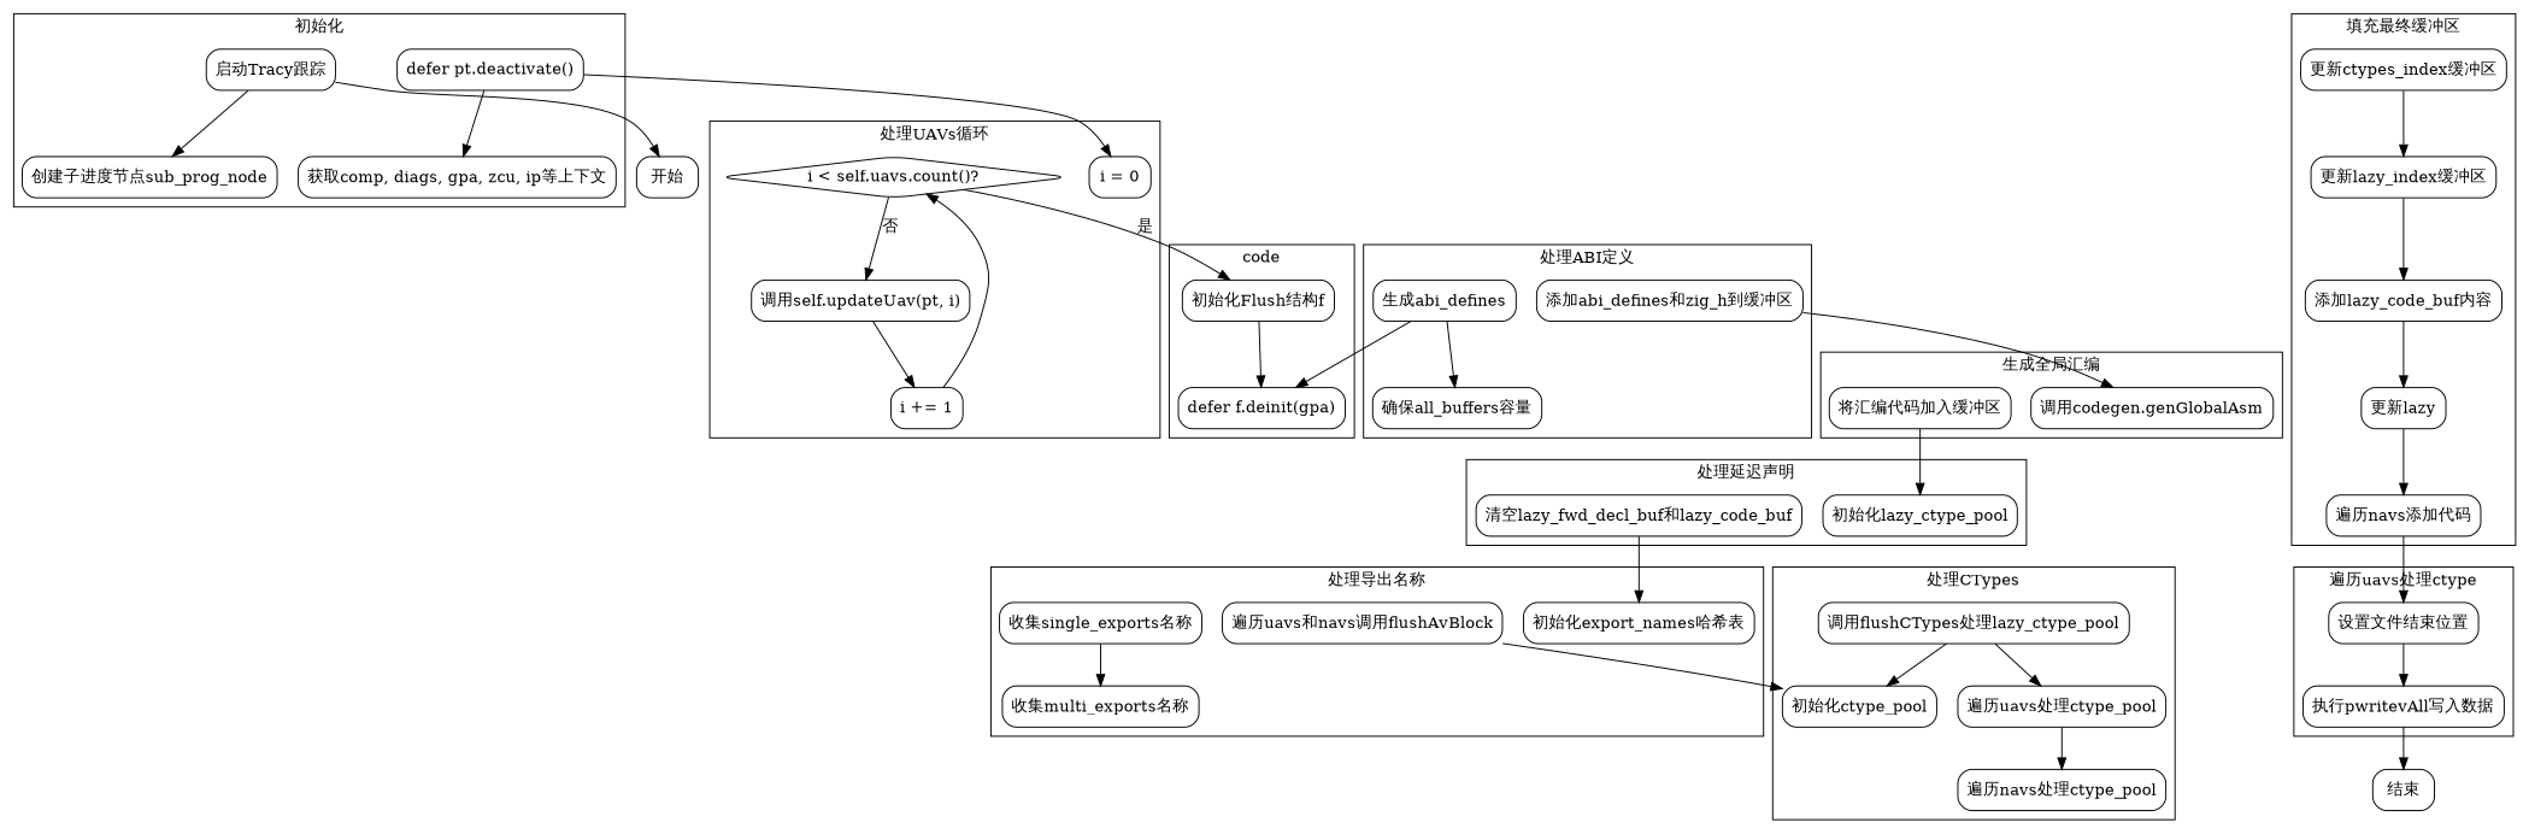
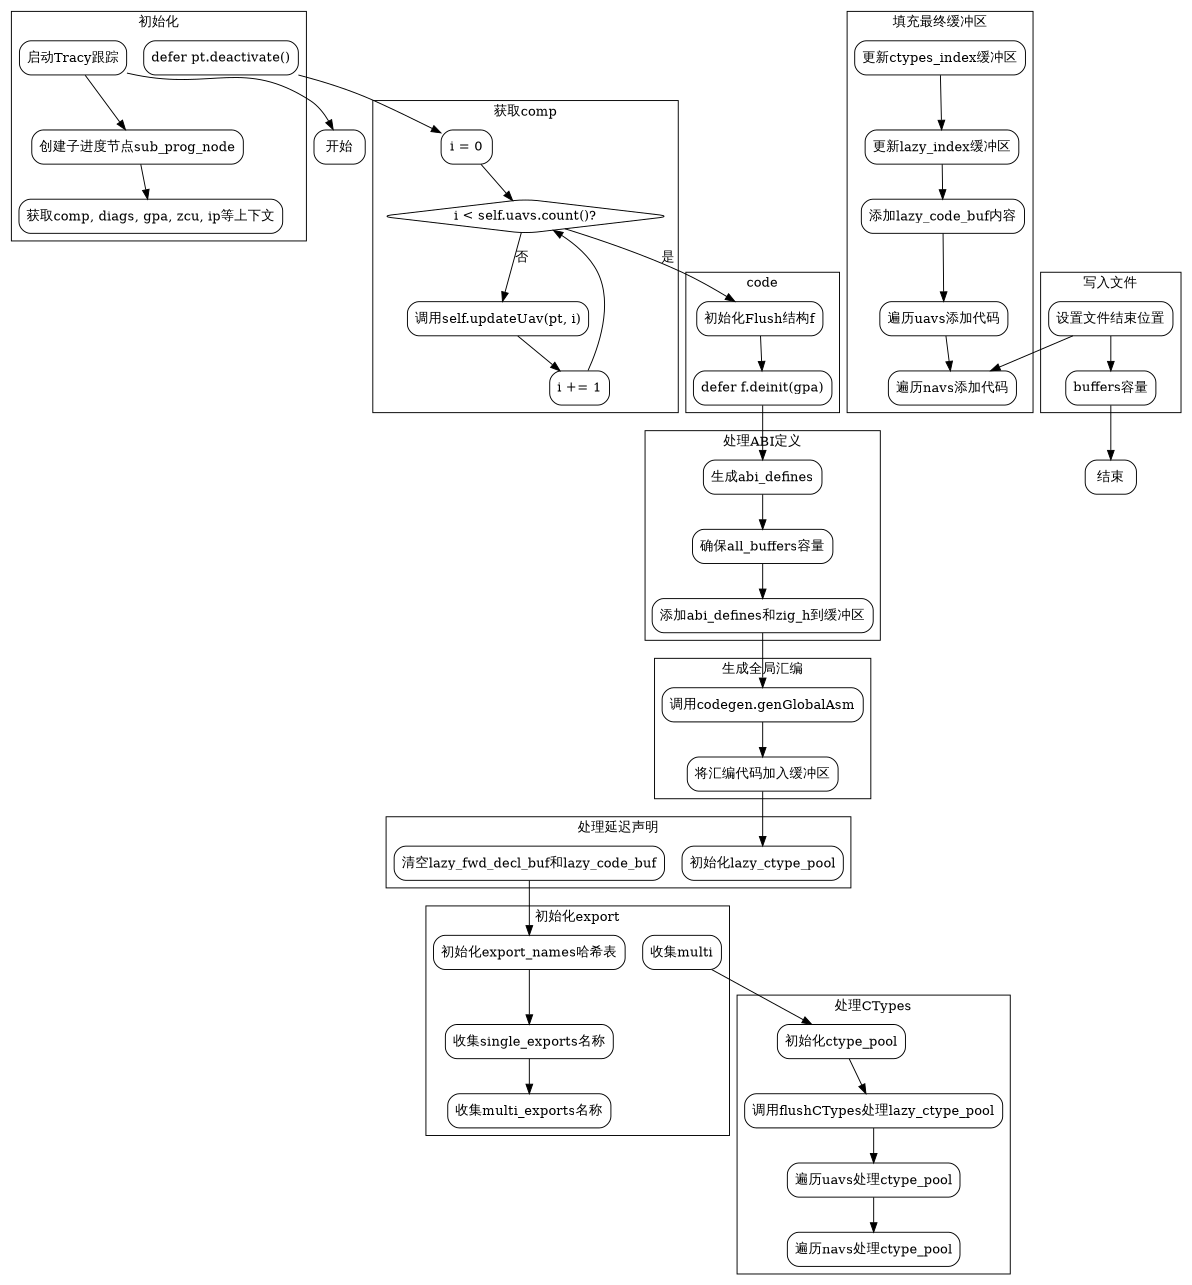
  digraph {
    node [shape=rectangle style=rounded]
    n1 [label="启动Tracy跟踪"]
    n2 [label="创建子进度节点sub_prog_node"]
    n3 [label="获取comp, diags, gpa, zcu, ip等上下文"]
    n4 [label="defer pt.deactivate()"]
    n5 [label="i = 0"]
    n6 [label="i < self.uavs.count()?" shape=diamond]
    n7 [label="调用self.updateUav(pt, i)"]
    n8 [label="i += 1"]
    n9 [label="初始化Flush结构f"]
    n10 [label="defer f.deinit(gpa)"]
    n11 [label="生成abi_defines"]
    n12 [label="确保all_buffers容量"]
    n13 [label="添加abi_defines和zig_h到缓冲区"]
    n14 [label="调用codegen.genGlobalAsm"]
    n15 [label="将汇编代码加入缓冲区"]
    n16 [label="初始化lazy_ctype_pool"]
    n17 [label="清空lazy_fwd_decl_buf和lazy_code_buf"]
    n18 [label="初始化export_names哈希表"]
    n19 [label="收集single_exports名称"]
    n20 [label="收集multi_exports名称"]
-   n21 [label="遍历uavs和navs调用flushAvBlock"]
+   n21 [label="收集multi"]
    n22 [label="初始化ctype_pool"]
    n23 [label="调用flushCTypes处理lazy_ctype_pool"]
    n24 [label="遍历uavs处理ctype_pool"]
    n25 [label="遍历navs处理ctype_pool"]
    n26 [label="更新ctypes_index缓冲区"]
    n27 [label="更新lazy_index缓冲区"]
    n28 [label="添加lazy_code_buf内容"]
-   n29 [label="更新lazy"]
+   n29 [label="遍历uavs添加代码"]
    n30 [label="遍历navs添加代码"]
    n31 [label="设置文件结束位置"]
-   n32 [label="执行pwritevAll写入数据"]
+   n32 [label="buffers容量"]
    n33 [label="开始"]
    n34 [label="结束"]
    subgraph cluster_1 {
      label="初始化"
      n1
      n2
      n3
      n4
    }
    subgraph cluster_2 {
-     label="处理UAVs循环"
+     label="获取comp"
      n5
      n6
      n7
      n8
    }
    subgraph cluster_3 {
      label=code
      n9
      n10
    }
    subgraph cluster_4 {
      label="处理ABI定义"
      n11
      n12
      n13
    }
    subgraph cluster_5 {
      label="生成全局汇编"
      n14
      n15
    }
    subgraph cluster_6 {
      label="处理延迟声明"
      n16
      n17
    }
    subgraph cluster_7 {
-     label="处理导出名称"
+     label="初始化export"
      n18
      n19
      n20
      n21
    }
    subgraph cluster_8 {
      label="处理CTypes"
      n22
      n23
      n24
      n25
    }
    subgraph cluster_9 {
      label="填充最终缓冲区"
      n26
      n27
      n28
      n29
      n30
    }
    subgraph cluster_10 {
-     label="遍历uavs处理ctype"
+     label="写入文件"
      n31
      n32
    }
    n1 -> n2
    n1 -> n33
-   n4 -> n3
+   n2 -> n3
    n4 -> n5
+   n5 -> n6
    n6 -> n7 [label="否"]
    n6 -> n9 [label="是"]
    n7 -> n8
    n8 -> n6
    n9 -> n10
-   n11 -> n10
+   n10 -> n11
    n11 -> n12
+   n12 -> n13
    n13 -> n14
+   n14 -> n15
    n15 -> n16
    n17 -> n18
+   n18 -> n19
    n19 -> n20
    n21 -> n22
-   n23 -> n22
+   n22 -> n23
    n23 -> n24
    n24 -> n25
    n26 -> n27
    n27 -> n28
    n28 -> n29
    n29 -> n30
-   n30 -> n31
+   n31 -> n30
    n31 -> n32
    n32 -> n34
  }
